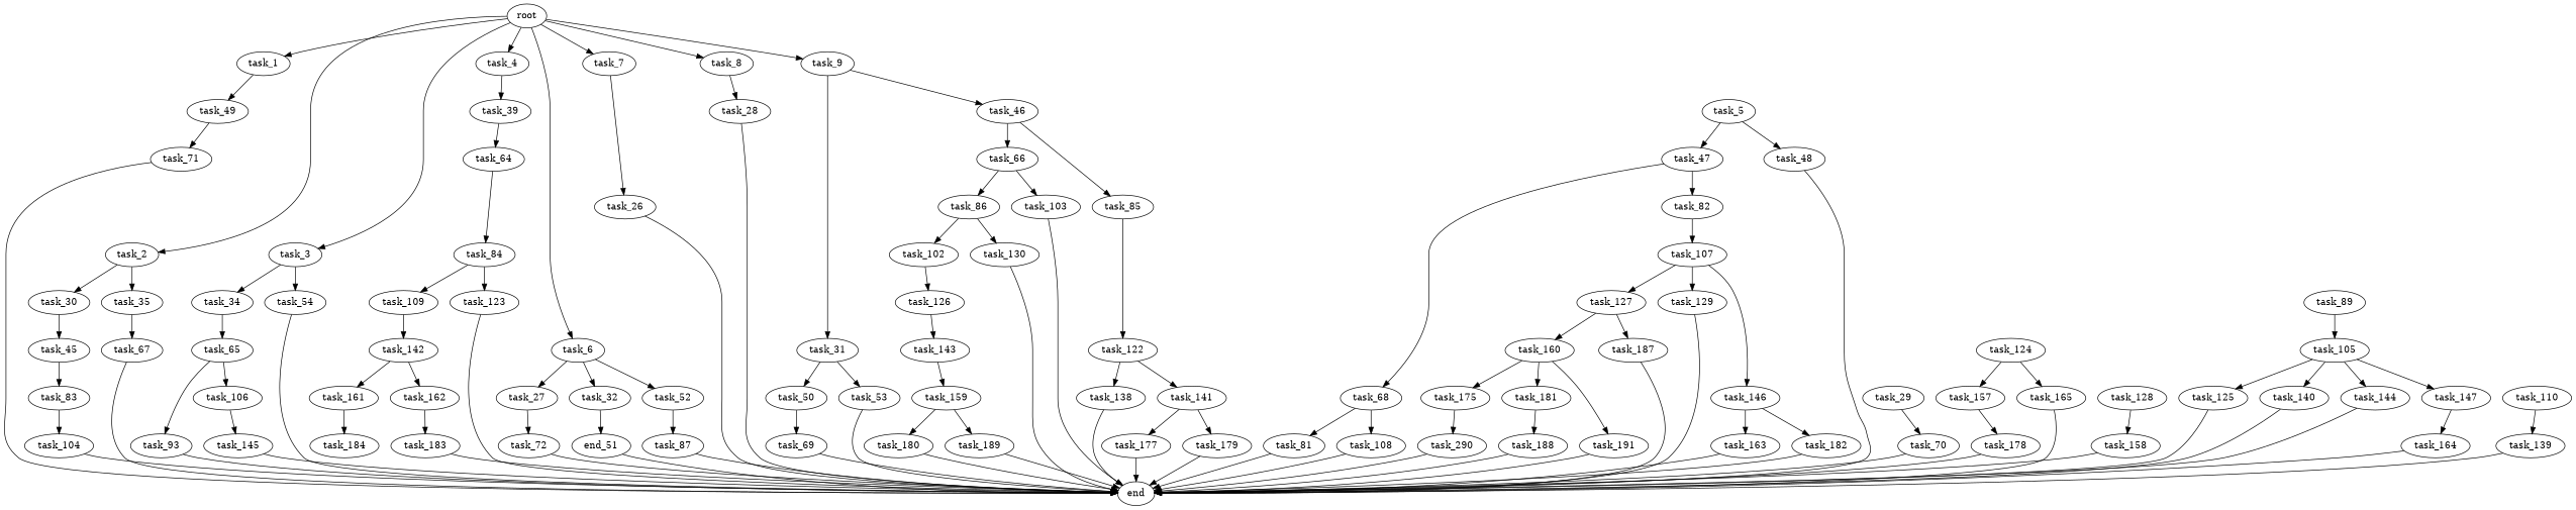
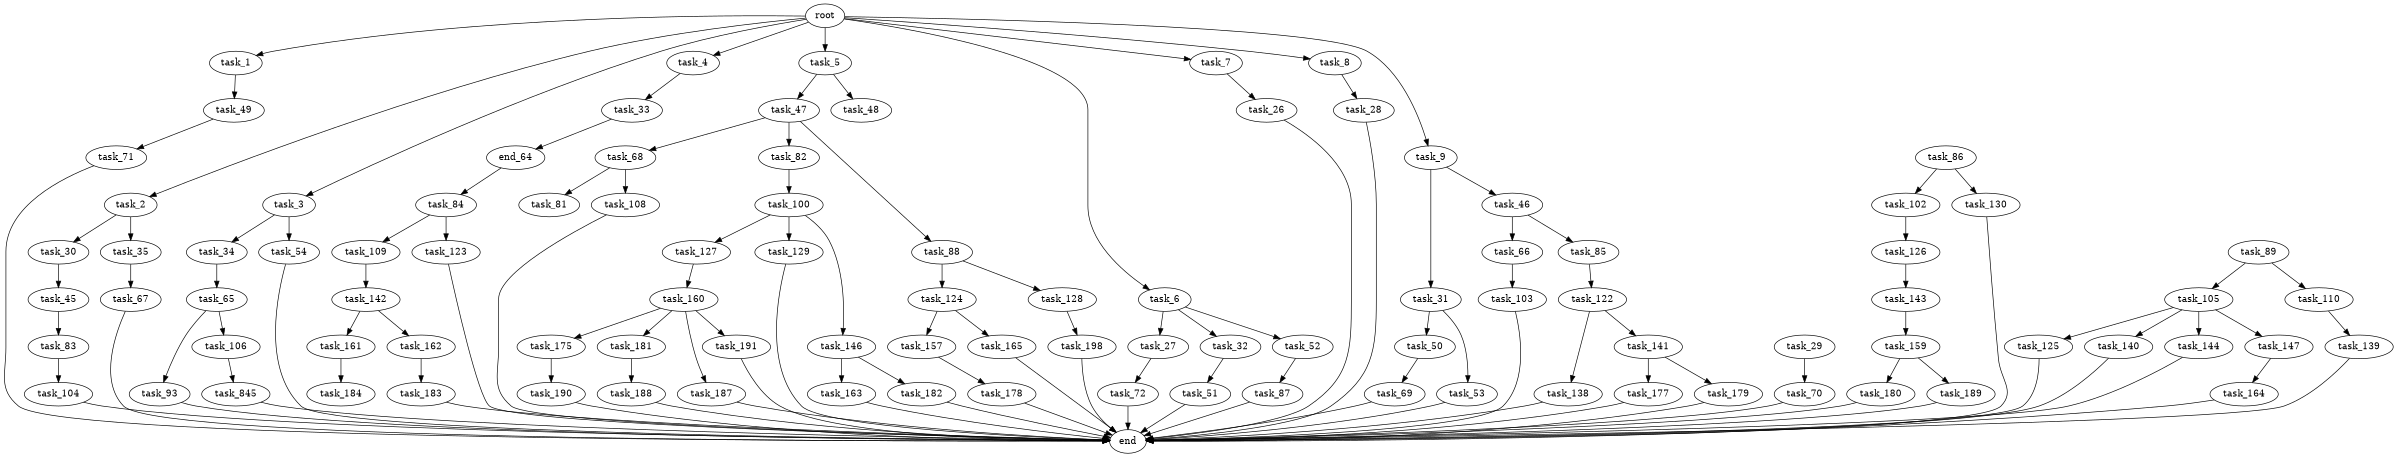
  digraph {
    root
    task_1
    task_2
    task_3
    task_4
    task_5
    task_6
    task_7
    task_8
    task_9
    task_49
    task_30
    task_35
    task_34
    task_54
-   task_33 [label=task_39]
+   task_33
    task_47
    task_48
    task_27
    task_32
    task_52
    task_26
    task_28
    task_31
    task_46
    task_71
    task_45
    task_67
    task_65
    end
-   task_64
+   task_64 [label=end_64]
    task_68
    task_82
+   task_88
    task_72
    task_29
    task_70
-   task_51 [label=end_51]
+   task_51
    task_87
    task_50
    task_53
    task_66
    task_85
    task_83
    task_69
    task_84
    n47 [label=task_93]
    task_106
    task_104
    task_86
    task_103
    task_122
    task_81
    task_108
-   task_107
+   task_107 [label=task_100]
    task_124
    task_128
    task_109
    task_123
-   task_145
+   task_145 [label=task_845]
    task_102
    task_130
    task_89
    task_105
    task_110
    task_127
    task_129
    task_146
    task_142
    task_138
    task_141
    task_126
    task_157
    task_165
-   task_158
+   task_158 [label=task_198]
    task_125
    task_140
    task_144
    task_147
    task_139
    task_143
    task_164
    task_160
    task_163
    task_182
    task_161
    task_162
    task_177
    task_179
    task_178
    task_159
    task_175
    task_181
    task_187
    task_191
    task_184
    task_183
    task_180
    task_189
-   task_190 [label=task_290]
+   task_190
    task_188
    root -> task_1
    root -> task_2
    root -> task_3
    root -> task_4
+   root -> task_5
    root -> task_6
    root -> task_7
    root -> task_8
    root -> task_9
    task_1 -> task_49
    task_2 -> task_30
    task_2 -> task_35
    task_3 -> task_34
    task_3 -> task_54
    task_4 -> task_33
    task_5 -> task_47
    task_5 -> task_48
    task_6 -> task_27
    task_6 -> task_32
    task_6 -> task_52
    task_7 -> task_26
    task_8 -> task_28
    task_9 -> task_31
    task_9 -> task_46
    task_49 -> task_71
    task_30 -> task_45
    task_35 -> task_67
    task_34 -> task_65
    task_54 -> end
    task_33 -> task_64
    task_47 -> task_68
    task_47 -> task_82
-   task_48 -> end
+   task_47 -> task_88
    task_27 -> task_72
    task_32 -> task_51
    task_52 -> task_87
    task_26 -> end
    task_28 -> end
    task_31 -> task_50
    task_31 -> task_53
    task_46 -> task_66
    task_46 -> task_85
    task_71 -> end
    task_45 -> task_83
    task_67 -> end
    task_65 -> n47
    task_65 -> task_106
    task_64 -> task_84
    task_68 -> task_81
    task_68 -> task_108
    task_82 -> task_107
+   task_88 -> task_124
+   task_88 -> task_128
    task_72 -> end
    task_29 -> task_70
    task_70 -> end
    task_51 -> end
    task_87 -> end
    task_50 -> task_69
    task_53 -> end
-   task_66 -> task_86
    task_66 -> task_103
    task_85 -> task_122
    task_83 -> task_104
    task_69 -> end
    task_84 -> task_109
    task_84 -> task_123
    n47 -> end
    task_106 -> task_145
    task_104 -> end
    task_86 -> task_102
    task_86 -> task_130
    task_103 -> end
    task_122 -> task_138
    task_122 -> task_141
-   task_81 -> end
    task_108 -> end
    task_107 -> task_127
    task_107 -> task_129
    task_107 -> task_146
    task_124 -> task_157
    task_124 -> task_165
    task_128 -> task_158
    task_109 -> task_142
    task_123 -> end
    task_145 -> end
    task_102 -> task_126
    task_130 -> end
    task_89 -> task_105
+   task_89 -> task_110
    task_105 -> task_125
    task_105 -> task_140
    task_105 -> task_144
    task_105 -> task_147
    task_110 -> task_139
    task_127 -> task_160
    task_129 -> end
    task_146 -> task_163
    task_146 -> task_182
    task_142 -> task_161
    task_142 -> task_162
    task_138 -> end
    task_141 -> task_177
    task_141 -> task_179
    task_126 -> task_143
    task_157 -> task_178
    task_165 -> end
    task_158 -> end
    task_125 -> end
    task_140 -> end
    task_144 -> end
    task_147 -> task_164
    task_139 -> end
    task_143 -> task_159
    task_164 -> end
    task_160 -> task_175
    task_160 -> task_181
-   task_127 -> task_187
+   task_160 -> task_187
    task_160 -> task_191
    task_163 -> end
    task_182 -> end
    task_161 -> task_184
    task_162 -> task_183
    task_177 -> end
    task_179 -> end
    task_178 -> end
    task_159 -> task_180
    task_159 -> task_189
    task_175 -> task_190
    task_181 -> task_188
    task_187 -> end
    task_191 -> end
    task_183 -> end
    task_180 -> end
    task_189 -> end
    task_190 -> end
    task_188 -> end
  }
